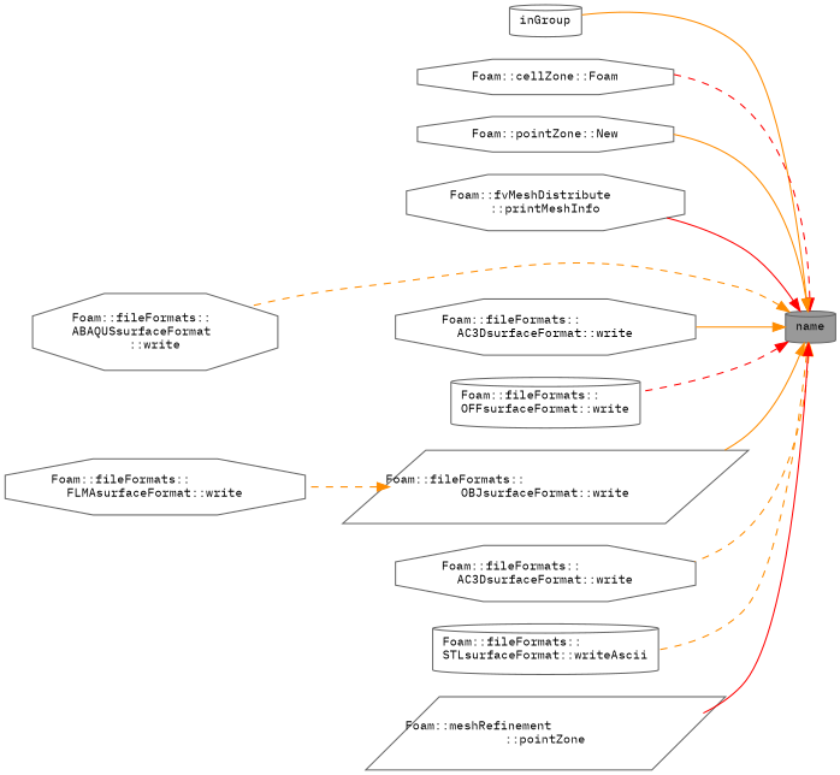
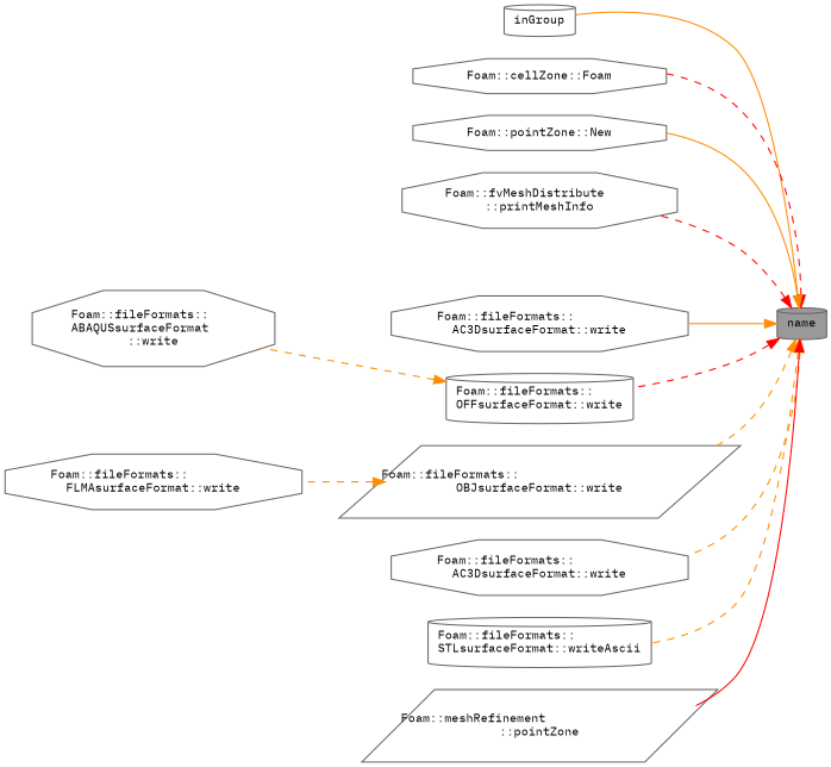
  digraph {
    fontname="IBM Plex Mono"
    rankdir=RL
    node [color=grey40 fillcolor=white fontname="IBM Plex Mono" fontsize=10 shape=octagon style=filled]
    edge [color=darkorange dir=back fontname="IBM Plex Mono" fontsize=10 labelfontname=Helvetica labelfontsize=10 style=dashed]
    n1 [color=gray40 fillcolor=grey60 fontcolor=black height=0.2 label=name shape=cylinder width=0.4]
    n2 [height=0.2 label=inGroup shape=cylinder width=0.4]
    n3 [height=0.2 label="Foam::cellZone::Foam" width=0.4]
    n4 [height=0.2 label="Foam::pointZone::New" width=0.4]
    n5 [height=0.2 label="Foam::fvMeshDistribute\l::printMeshInfo" width=0.4]
    n6 [height=0.2 label="Foam::fileFormats::\lABAQUSsurfaceFormat\l::write" width=0.4]
    n7 [height=0.2 label="Foam::fileFormats::\lAC3DsurfaceFormat::write" width=0.4]
    n8 [height=0.2 label="Foam::fileFormats::\lOBJsurfaceFormat::write" shape=parallelogram width=0.4]
    n9 [height=0.2 label="Foam::fileFormats::\lOFFsurfaceFormat::write" shape=cylinder width=0.4]
    n10 [height=0.2 label="Foam::fileFormats::\lAC3DsurfaceFormat::write" width=0.4]
    n11 [height=0.2 label="Foam::fileFormats::\lSTLsurfaceFormat::writeAscii" shape=cylinder width=0.4]
    n12 [height=0.2 label="Foam::meshRefinement\l::pointZone" shape=parallelogram width=0.4]
    n13 [height=0.2 label="Foam::fileFormats::\lFLMAsurfaceFormat::write" width=0.4]
    n1 -> n2 [style=solid]
    n1 -> n3 [color=red]
    n1 -> n4 [style=solid]
-   n1 -> n5 [color=red style=solid]
-   n1 -> n6
+   n1 -> n5 [color=red]
+   n9 -> n6
    n1 -> n7 [style=solid]
-   n1 -> n8 [style=solid]
+   n1 -> n8
    n1 -> n9 [color=red]
    n1 -> n10
    n1 -> n11
    n1 -> n12 [color=red style=solid]
    n8 -> n13
  }
